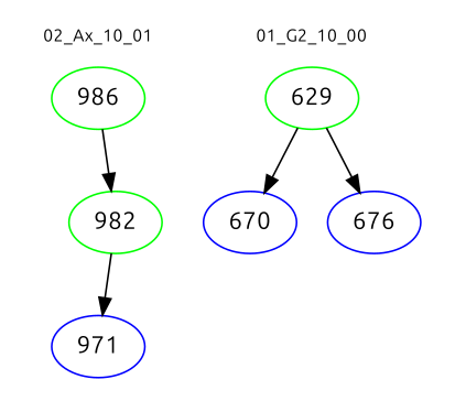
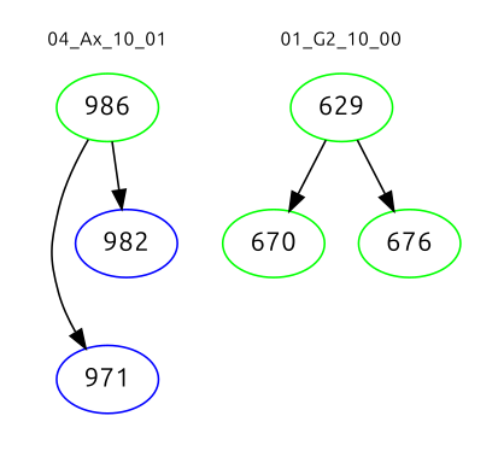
  digraph {
    fontname=Ubuntu
    node [color=green fontname=Ubuntu]
    edge [color=black fontname=Ubuntu]
    n1 [label=986]
    n2 [color=blue label=971]
-   n3 [label=982]
+   n3 [color=blue label=982]
    n4 [label=629]
-   n5 [color=blue label=670]
-   n6 [color=blue label=676]
+   n5 [label=670]
+   n6 [label=676]
    subgraph cluster_1 {
      color=white
      fontsize=10
-     label="02_Ax_10_01"
+     label="04_Ax_10_01"
      n1
      n2
      n3
    }
    subgraph cluster_2 {
      color=white
      fontsize=10
      label="01_G2_10_00"
      n4
      n5
      n6
    }
-   n3 -> n2
+   n1 -> n2
    n1 -> n3
    n4 -> n5
    n4 -> n6
  }
